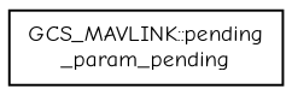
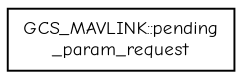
  digraph {
    rankdir=TB
    fontname="Comic Neue"
-   n1 [color=black fillcolor=white fontname="Comic Neue" fontsize=10 height=0.2 label="GCS_MAVLINK::pending\l_param_pending" shape=record style=filled width=0.4]
+   n1 [color=black fillcolor=white fontname="Comic Neue" fontsize=10 height=0.2 label="GCS_MAVLINK::pending\l_param_request" shape=record style=filled width=0.4]
  }
